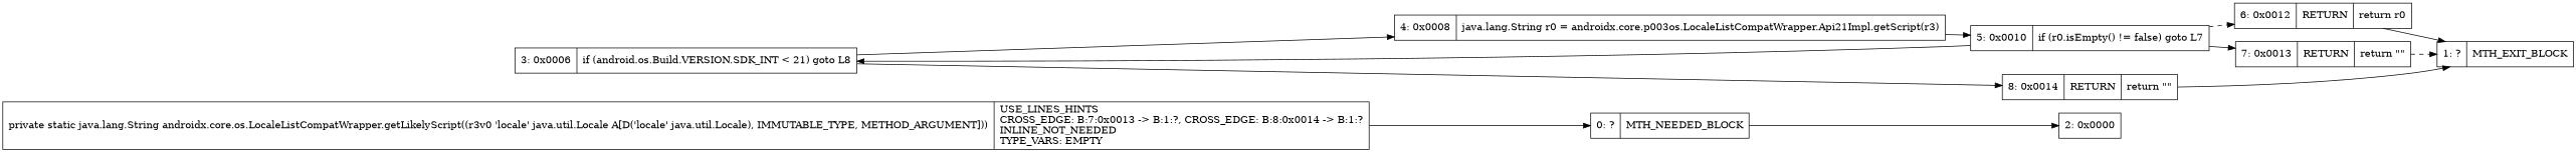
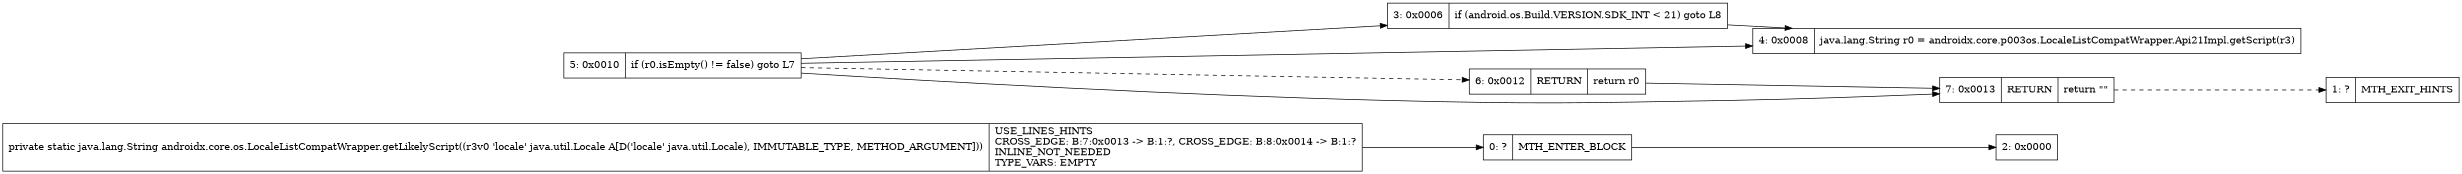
  digraph {
    rankdir=LR
    node [shape=record]
-   n1 [label="{0\:\ ?|MTH_NEEDED_BLOCK\l}"]
+   n1 [label="{0\:\ ?|MTH_ENTER_BLOCK\l}"]
    n2 [label="{2\:\ 0x0000}"]
    n3 [label="{3\:\ 0x0006|if (android.os.Build.VERSION.SDK_INT \< 21) goto L8\l}"]
    n4 [label="{4\:\ 0x0008|java.lang.String r0 = androidx.core.p003os.LocaleListCompatWrapper.Api21Impl.getScript(r3)\l}"]
-   n5 [label="{8\:\ 0x0014|RETURN\l|return \"\"\l}"]
    n6 [label="{5\:\ 0x0010|if (r0.isEmpty() != false) goto L7\l}"]
-   n7 [label="{1\:\ ?|MTH_EXIT_BLOCK\l}"]
+   n7 [label="{1\:\ ?|MTH_EXIT_HINTS\l}"]
    n8 [label="{6\:\ 0x0012|RETURN\l|return r0\l}"]
    n9 [label="{7\:\ 0x0013|RETURN\l|return \"\"\l}"]
    n10 [label="{private static java.lang.String androidx.core.os.LocaleListCompatWrapper.getLikelyScript((r3v0 'locale' java.util.Locale A[D('locale' java.util.Locale), IMMUTABLE_TYPE, METHOD_ARGUMENT]))  | USE_LINES_HINTS\lCROSS_EDGE: B:7:0x0013 \-\> B:1:?, CROSS_EDGE: B:8:0x0014 \-\> B:1:?\lINLINE_NOT_NEEDED\lTYPE_VARS: EMPTY\l}"]
    n1 -> n2
    n3 -> n4 [style=solid]
-   n3 -> n5
-   n4 -> n6
-   n5 -> n7
+   n6 -> n4
    n6 -> n3
    n6 -> n8 [style=dashed]
    n6 -> n9
-   n8 -> n7
+   n8 -> n9
    n9 -> n7 [style=dashed]
    n10 -> n1
  }
